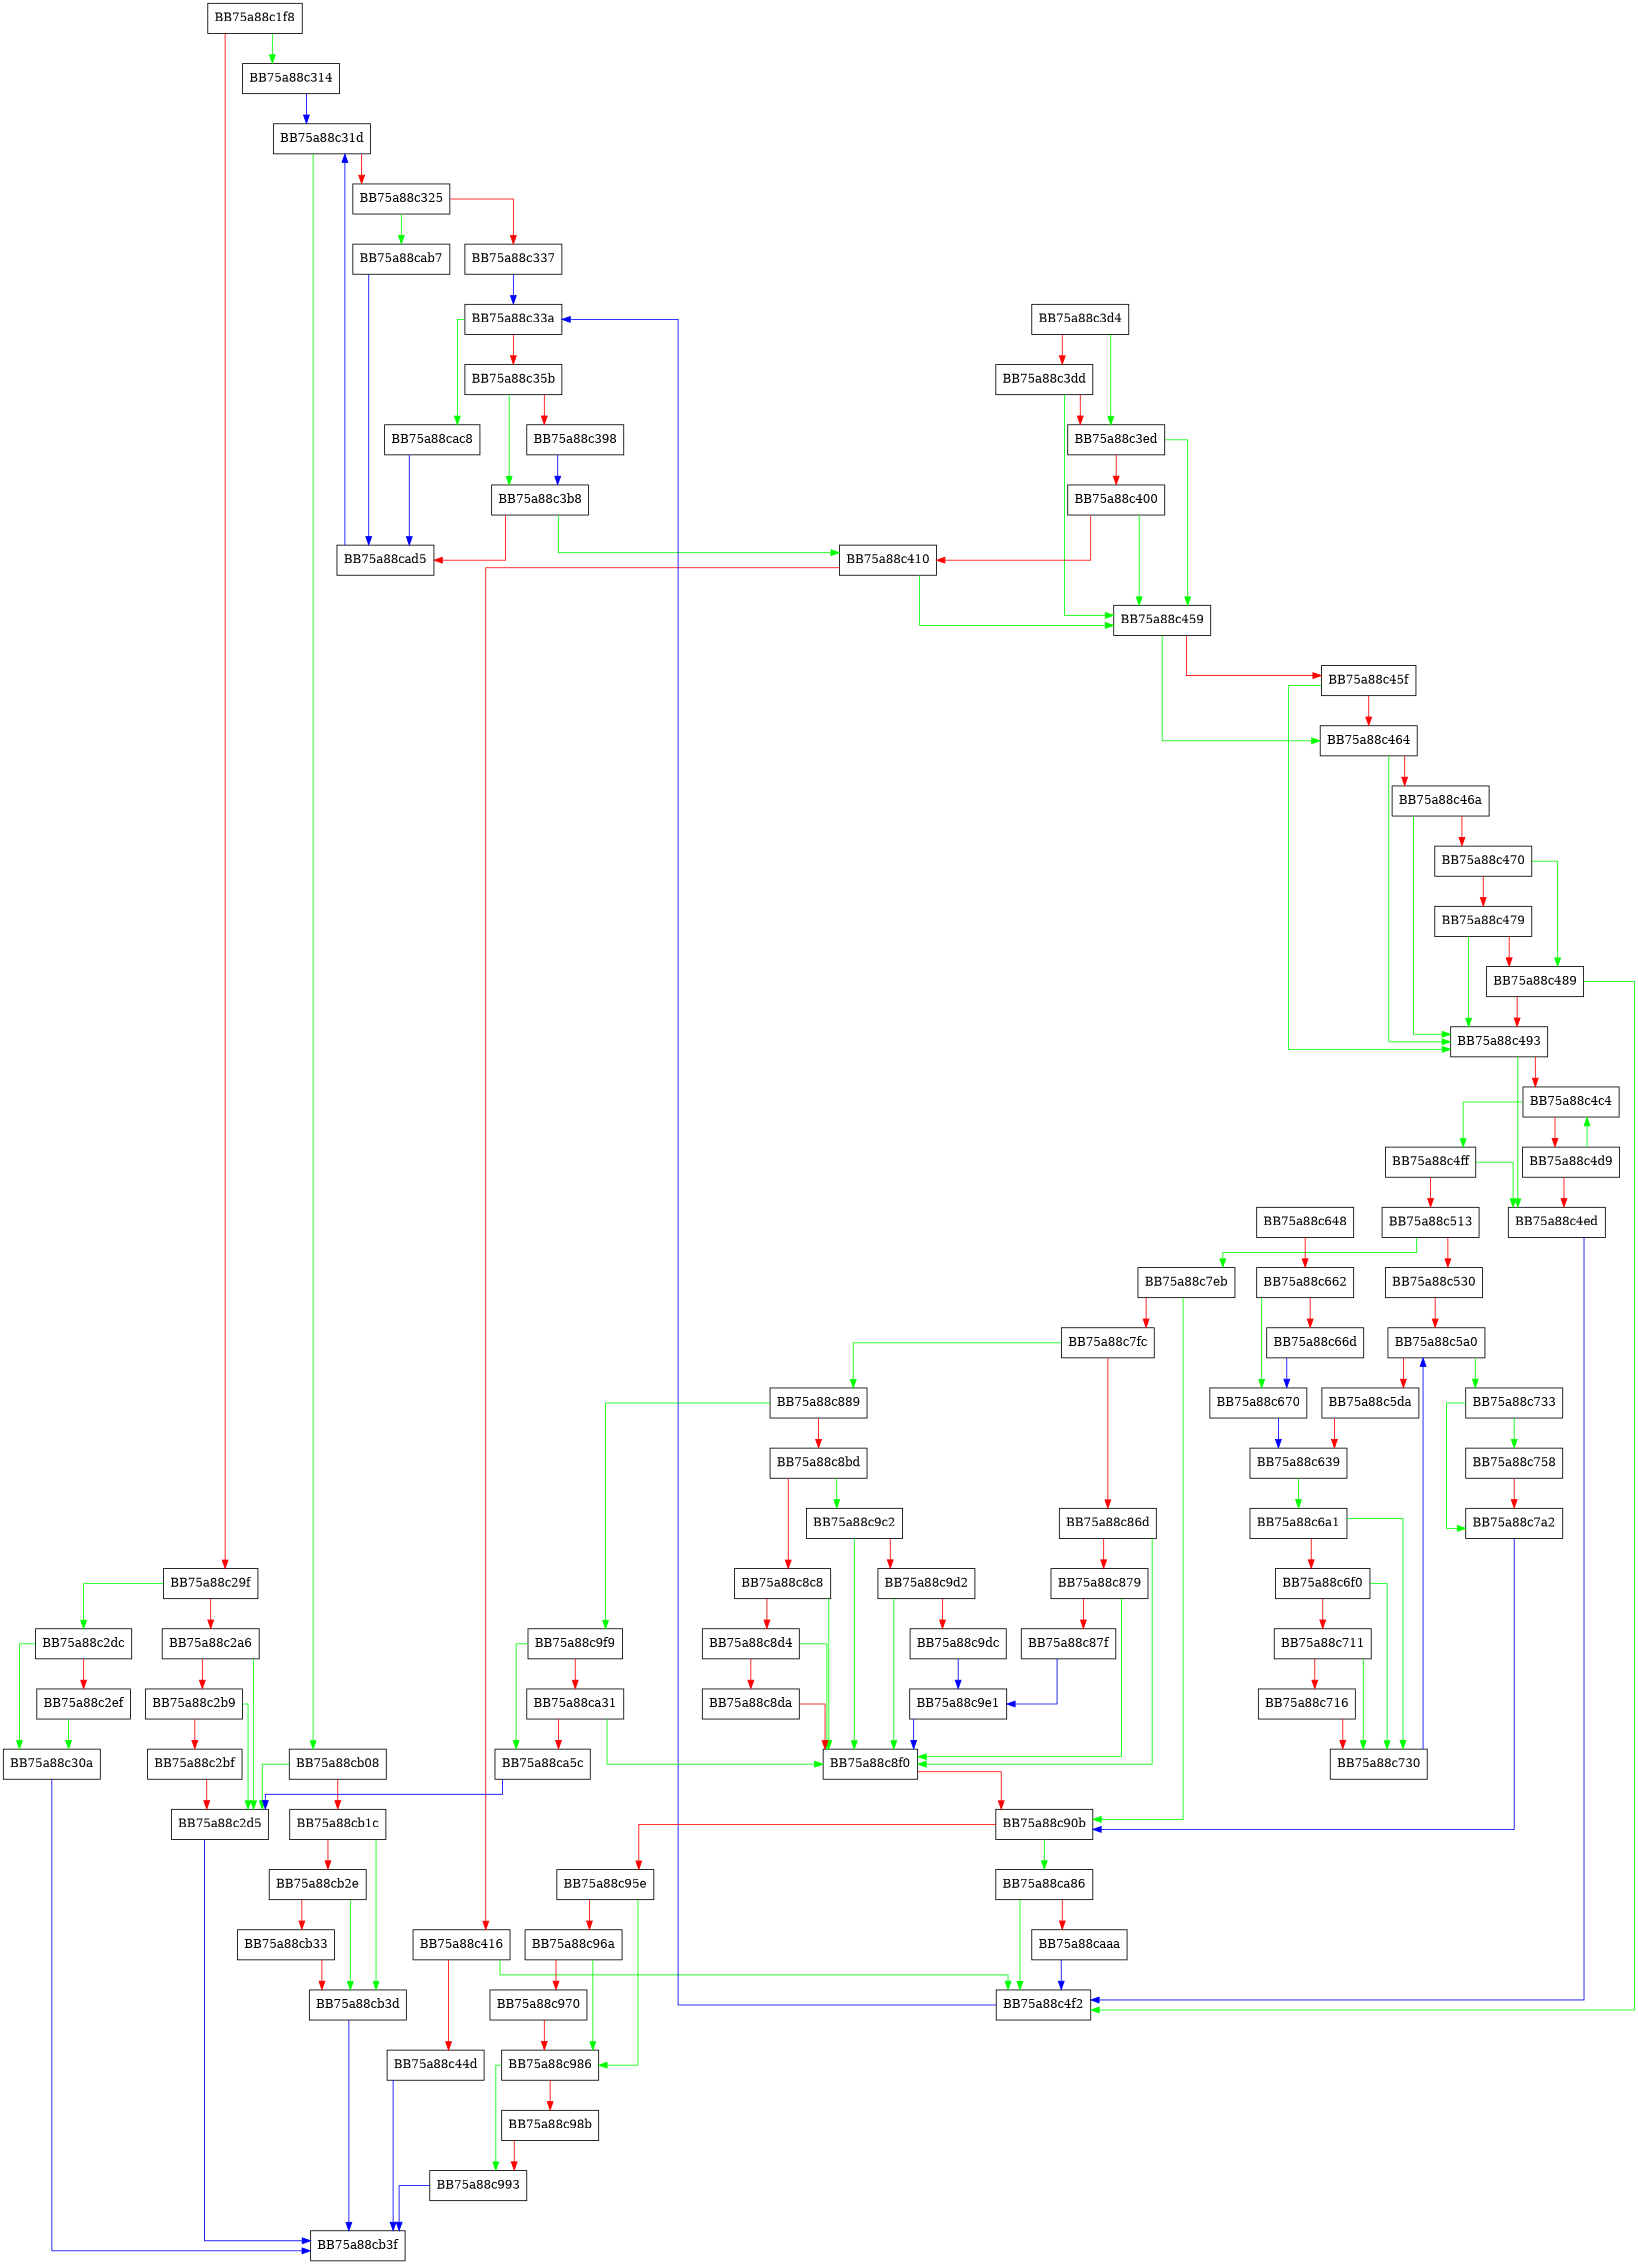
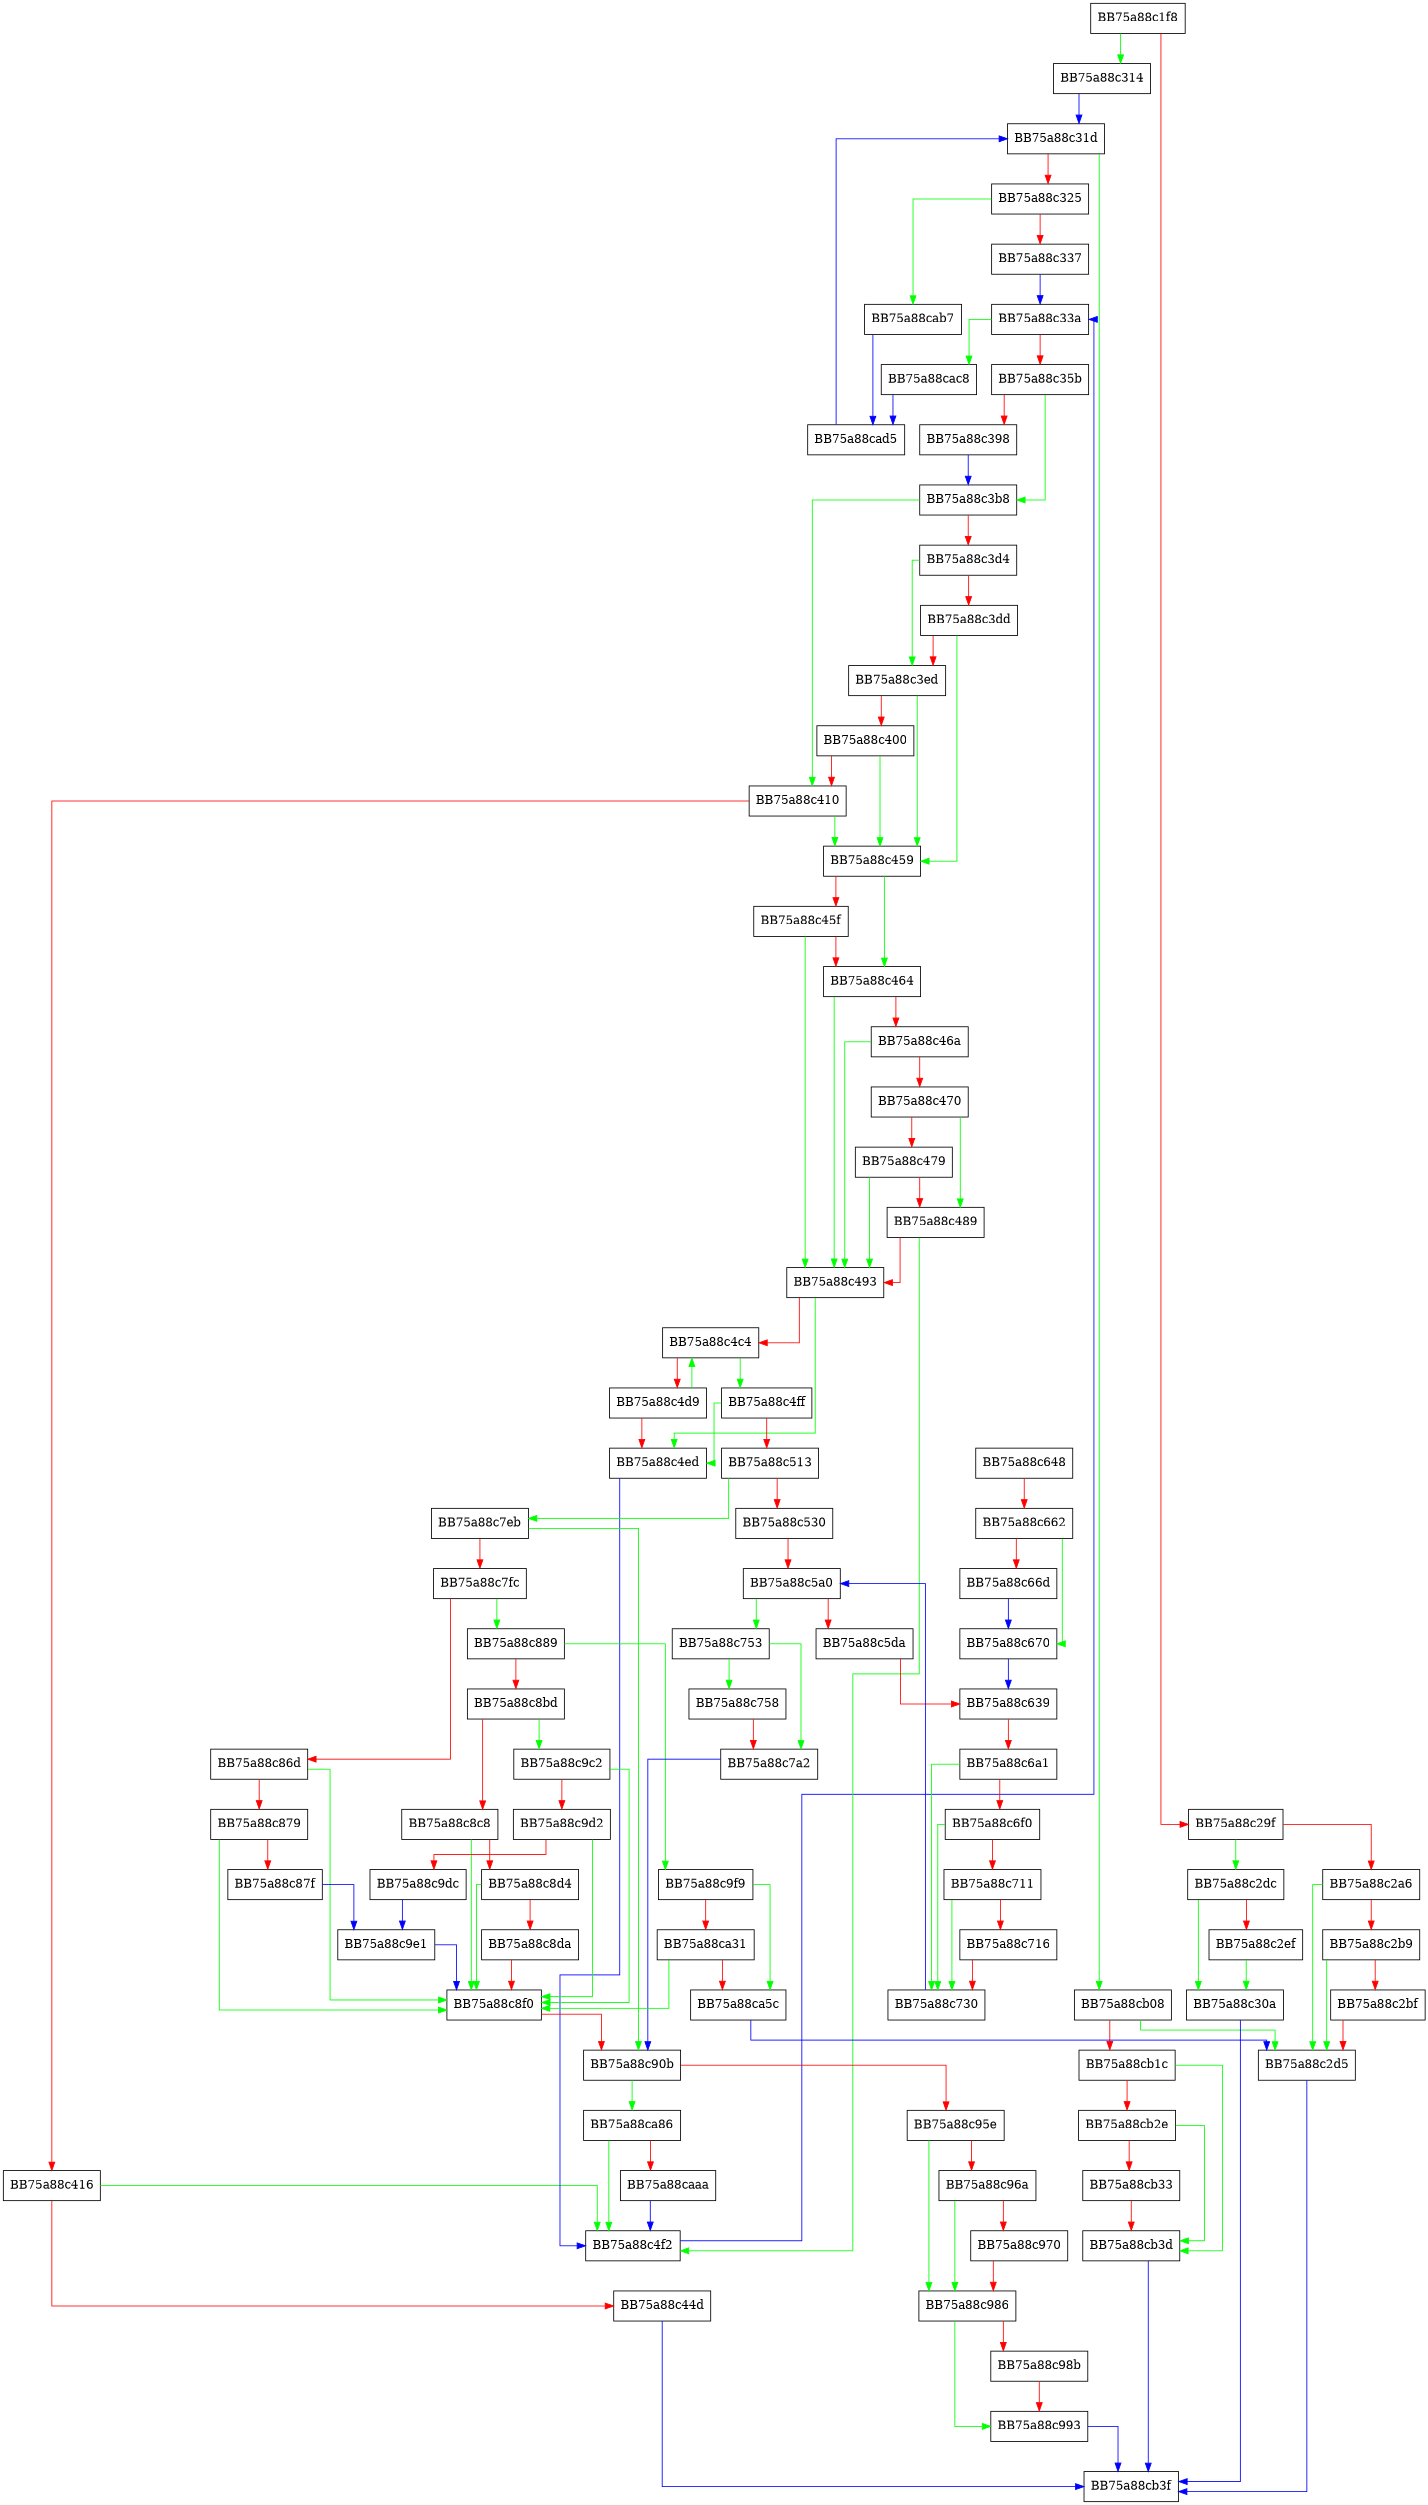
  digraph {
    splines=ortho
    node [shape=box]
    edge [color=red]
    BB75a88c1f8
    BB75a88c314
    BB75a88c29f
    BB75a88c31d
    BB75a88c2dc
    BB75a88c2a6
    BB75a88cb08
    BB75a88c325
    BB75a88c30a
    BB75a88c2ef
    BB75a88c2d5
    BB75a88c2b9
    BB75a88cb3f
    BB75a88c2bf
    BB75a88cb1c
    BB75a88cab7
    BB75a88c337
    BB75a88cb3d
    BB75a88cb2e
    BB75a88cad5
    BB75a88c33a
    BB75a88cac8
    BB75a88c35b
    BB75a88c3b8
    BB75a88c398
    BB75a88c410
    BB75a88c3d4
    BB75a88c459
    BB75a88c416
    BB75a88c3ed
    BB75a88c3dd
    BB75a88c464
    BB75a88c45f
    BB75a88c4f2
    BB75a88c44d
    BB75a88c400
    BB75a88c493
    BB75a88c46a
    BB75a88c4ed
    BB75a88c4c4
    BB75a88c470
    BB75a88c4ff
    BB75a88c4d9
    BB75a88c489
    BB75a88c479
    BB75a88c513
    BB75a88c7eb
    BB75a88c530
    BB75a88c90b
    BB75a88c7fc
    BB75a88c5a0
    BB75a88ca86
    BB75a88c95e
    BB75a88c889
    BB75a88c86d
-   BB75a88c753 [label=BB75a88c733]
+   BB75a88c753
    BB75a88c5da
    BB75a88c7a2
    BB75a88c758
    BB75a88c639
    BB75a88c6a1
    BB75a88c730
    BB75a88c6f0
    BB75a88c711
    BB75a88c662
    BB75a88c670
    BB75a88c66d
    BB75a88c648
    BB75a88c716
    BB75a88caaa
    BB75a88c986
    BB75a88c96a
    BB75a88c9f9
    BB75a88c8bd
    BB75a88c8f0
    BB75a88c879
    BB75a88ca5c
    BB75a88ca31
    BB75a88c9c2
    BB75a88c8c8
    BB75a88c87f
    BB75a88c9e1
    BB75a88c9d2
    BB75a88c8d4
    BB75a88c9dc
    BB75a88c8da
    BB75a88c993
    BB75a88c98b
    BB75a88c970
    BB75a88cb33
    BB75a88c1f8 -> BB75a88c314 [color=green]
    BB75a88c1f8 -> BB75a88c29f
    BB75a88c314 -> BB75a88c31d [color=blue]
    BB75a88c29f -> BB75a88c2dc [color=green]
    BB75a88c29f -> BB75a88c2a6
    BB75a88c31d -> BB75a88cb08 [color=green]
    BB75a88c31d -> BB75a88c325
    BB75a88c2dc -> BB75a88c30a [color=green]
    BB75a88c2dc -> BB75a88c2ef
    BB75a88c2a6 -> BB75a88c2d5 [color=green]
    BB75a88c2a6 -> BB75a88c2b9
    BB75a88cb08 -> BB75a88c2d5 [color=green]
    BB75a88cb08 -> BB75a88cb1c
    BB75a88c325 -> BB75a88cab7 [color=green]
    BB75a88c325 -> BB75a88c337
    BB75a88c30a -> BB75a88cb3f [color=blue]
    BB75a88c2ef -> BB75a88c30a [color=green]
    BB75a88c2d5 -> BB75a88cb3f [color=blue]
    BB75a88c2b9 -> BB75a88c2d5 [color=green]
    BB75a88c2b9 -> BB75a88c2bf
    BB75a88c2bf -> BB75a88c2d5
    BB75a88cb1c -> BB75a88cb3d [color=green]
    BB75a88cb1c -> BB75a88cb2e
    BB75a88cab7 -> BB75a88cad5 [color=blue]
    BB75a88c337 -> BB75a88c33a [color=blue]
    BB75a88cb3d -> BB75a88cb3f [color=blue]
    BB75a88cb2e -> BB75a88cb3d [color=green]
    BB75a88cb2e -> BB75a88cb33
    BB75a88cad5 -> BB75a88c31d [color=blue]
    BB75a88c33a -> BB75a88cac8 [color=green]
    BB75a88c33a -> BB75a88c35b
    BB75a88cac8 -> BB75a88cad5 [color=blue]
    BB75a88c35b -> BB75a88c3b8 [color=green]
    BB75a88c35b -> BB75a88c398
    BB75a88c3b8 -> BB75a88c410 [color=green]
-   BB75a88c3b8 -> BB75a88cad5
+   BB75a88c3b8 -> BB75a88c3d4
    BB75a88c398 -> BB75a88c3b8 [color=blue]
    BB75a88c410 -> BB75a88c459 [color=green]
    BB75a88c410 -> BB75a88c416
    BB75a88c3d4 -> BB75a88c3ed [color=green]
    BB75a88c3d4 -> BB75a88c3dd
    BB75a88c459 -> BB75a88c464 [color=green]
    BB75a88c459 -> BB75a88c45f
    BB75a88c416 -> BB75a88c4f2 [color=green]
    BB75a88c416 -> BB75a88c44d
    BB75a88c3ed -> BB75a88c459 [color=green]
    BB75a88c3ed -> BB75a88c400
    BB75a88c3dd -> BB75a88c459 [color=green]
    BB75a88c3dd -> BB75a88c3ed
    BB75a88c464 -> BB75a88c493 [color=green]
    BB75a88c464 -> BB75a88c46a
    BB75a88c45f -> BB75a88c464
    BB75a88c45f -> BB75a88c493 [color=green]
    BB75a88c4f2 -> BB75a88c33a [color=blue]
    BB75a88c44d -> BB75a88cb3f [color=blue]
    BB75a88c400 -> BB75a88c410
    BB75a88c400 -> BB75a88c459 [color=green]
    BB75a88c493 -> BB75a88c4ed [color=green]
    BB75a88c493 -> BB75a88c4c4
    BB75a88c46a -> BB75a88c493 [color=green]
    BB75a88c46a -> BB75a88c470
    BB75a88c4ed -> BB75a88c4f2 [color=blue]
    BB75a88c4c4 -> BB75a88c4ff [color=green]
    BB75a88c4c4 -> BB75a88c4d9
    BB75a88c470 -> BB75a88c489 [color=green]
    BB75a88c470 -> BB75a88c479
    BB75a88c4ff -> BB75a88c4ed [color=green]
    BB75a88c4ff -> BB75a88c513
    BB75a88c4d9 -> BB75a88c4ed
    BB75a88c4d9 -> BB75a88c4c4 [color=green]
    BB75a88c489 -> BB75a88c4f2 [color=green]
    BB75a88c489 -> BB75a88c493
    BB75a88c479 -> BB75a88c493 [color=green]
    BB75a88c479 -> BB75a88c489
    BB75a88c513 -> BB75a88c7eb [color=green]
    BB75a88c513 -> BB75a88c530
    BB75a88c7eb -> BB75a88c90b [color=green]
    BB75a88c7eb -> BB75a88c7fc
    BB75a88c530 -> BB75a88c5a0
    BB75a88c90b -> BB75a88ca86 [color=green]
    BB75a88c90b -> BB75a88c95e
    BB75a88c7fc -> BB75a88c889 [color=green]
    BB75a88c7fc -> BB75a88c86d
    BB75a88c5a0 -> BB75a88c753 [color=green]
    BB75a88c5a0 -> BB75a88c5da
    BB75a88ca86 -> BB75a88c4f2 [color=green]
    BB75a88ca86 -> BB75a88caaa
    BB75a88c95e -> BB75a88c986 [color=green]
    BB75a88c95e -> BB75a88c96a
    BB75a88c889 -> BB75a88c9f9 [color=green]
    BB75a88c889 -> BB75a88c8bd
    BB75a88c86d -> BB75a88c8f0 [color=green]
    BB75a88c86d -> BB75a88c879
    BB75a88c753 -> BB75a88c7a2 [color=green]
    BB75a88c753 -> BB75a88c758 [color=green]
    BB75a88c5da -> BB75a88c639
    BB75a88c7a2 -> BB75a88c90b [color=blue]
    BB75a88c758 -> BB75a88c7a2
-   BB75a88c639 -> BB75a88c6a1 [color=green]
+   BB75a88c639 -> BB75a88c6a1
    BB75a88c6a1 -> BB75a88c730 [color=green]
    BB75a88c6a1 -> BB75a88c6f0
    BB75a88c730 -> BB75a88c5a0 [color=blue]
    BB75a88c6f0 -> BB75a88c730 [color=green]
    BB75a88c6f0 -> BB75a88c711
    BB75a88c711 -> BB75a88c730 [color=green]
    BB75a88c711 -> BB75a88c716
    BB75a88c662 -> BB75a88c670 [color=green]
    BB75a88c662 -> BB75a88c66d
    BB75a88c670 -> BB75a88c639 [color=blue]
    BB75a88c66d -> BB75a88c670 [color=blue]
    BB75a88c648 -> BB75a88c662
    BB75a88c716 -> BB75a88c730
    BB75a88caaa -> BB75a88c4f2 [color=blue]
    BB75a88c986 -> BB75a88c993 [color=green]
    BB75a88c986 -> BB75a88c98b
    BB75a88c96a -> BB75a88c986 [color=green]
    BB75a88c96a -> BB75a88c970
    BB75a88c9f9 -> BB75a88ca5c [color=green]
    BB75a88c9f9 -> BB75a88ca31
    BB75a88c8bd -> BB75a88c9c2 [color=green]
    BB75a88c8bd -> BB75a88c8c8
    BB75a88c8f0 -> BB75a88c90b
    BB75a88c879 -> BB75a88c8f0 [color=green]
    BB75a88c879 -> BB75a88c87f
    BB75a88ca5c -> BB75a88c2d5 [color=blue]
    BB75a88ca31 -> BB75a88c8f0 [color=green]
    BB75a88ca31 -> BB75a88ca5c
    BB75a88c9c2 -> BB75a88c8f0 [color=green]
    BB75a88c9c2 -> BB75a88c9d2
    BB75a88c8c8 -> BB75a88c8f0 [color=green]
    BB75a88c8c8 -> BB75a88c8d4
    BB75a88c87f -> BB75a88c9e1 [color=blue]
    BB75a88c9e1 -> BB75a88c8f0 [color=blue]
    BB75a88c9d2 -> BB75a88c8f0 [color=green]
    BB75a88c9d2 -> BB75a88c9dc
    BB75a88c8d4 -> BB75a88c8f0 [color=green]
    BB75a88c8d4 -> BB75a88c8da
    BB75a88c9dc -> BB75a88c9e1 [color=blue]
    BB75a88c8da -> BB75a88c8f0
    BB75a88c993 -> BB75a88cb3f [color=blue]
    BB75a88c98b -> BB75a88c993
    BB75a88c970 -> BB75a88c986
    BB75a88cb33 -> BB75a88cb3d
  }
